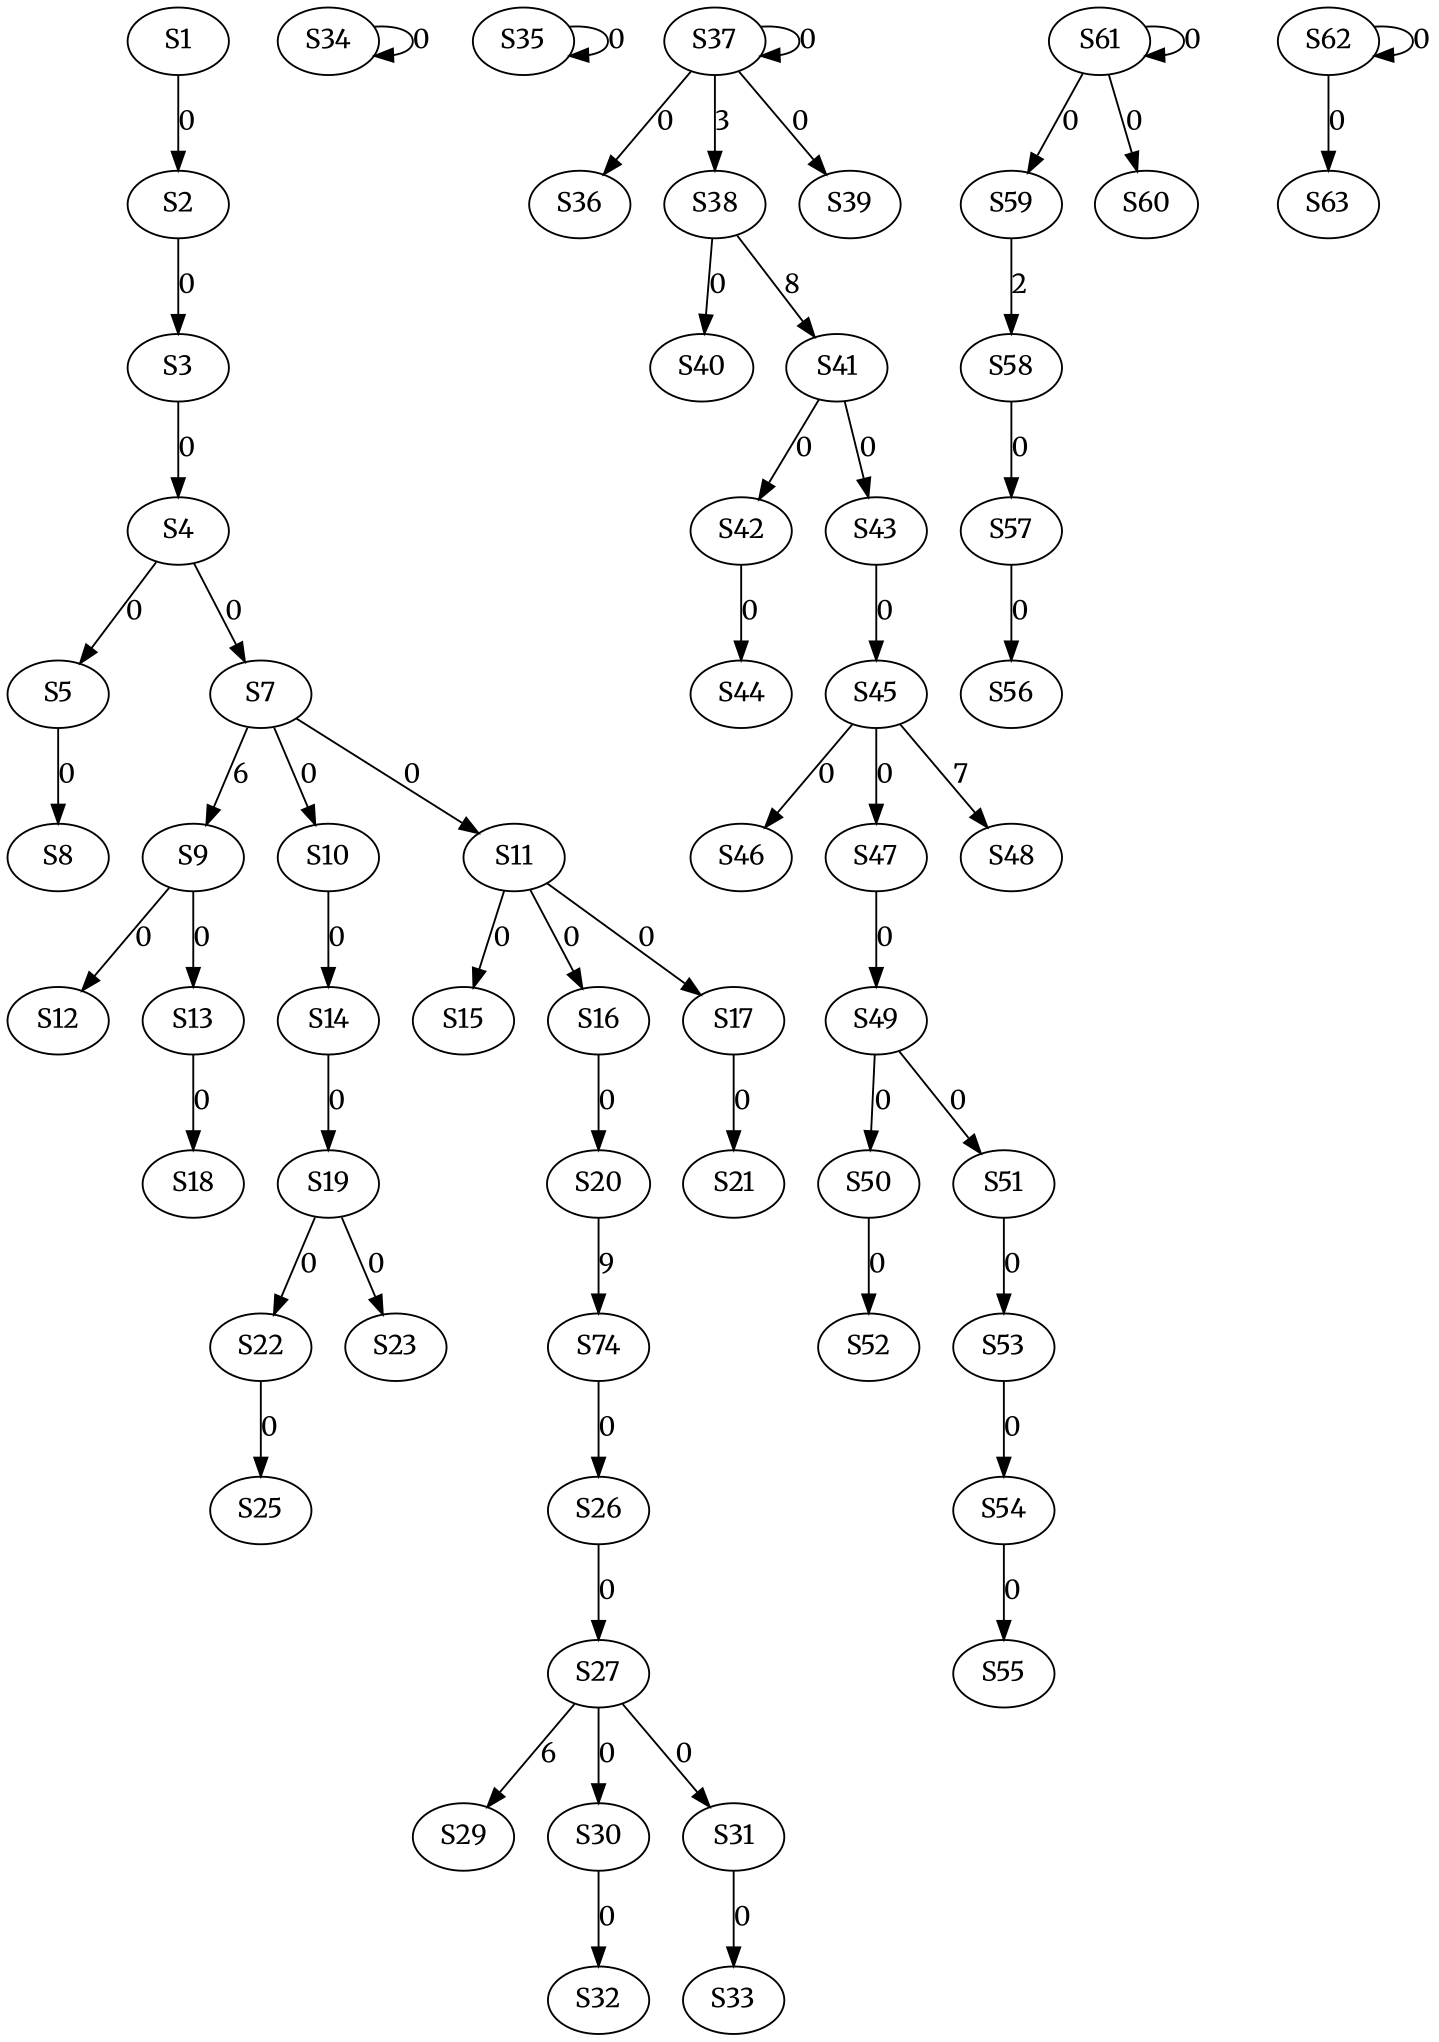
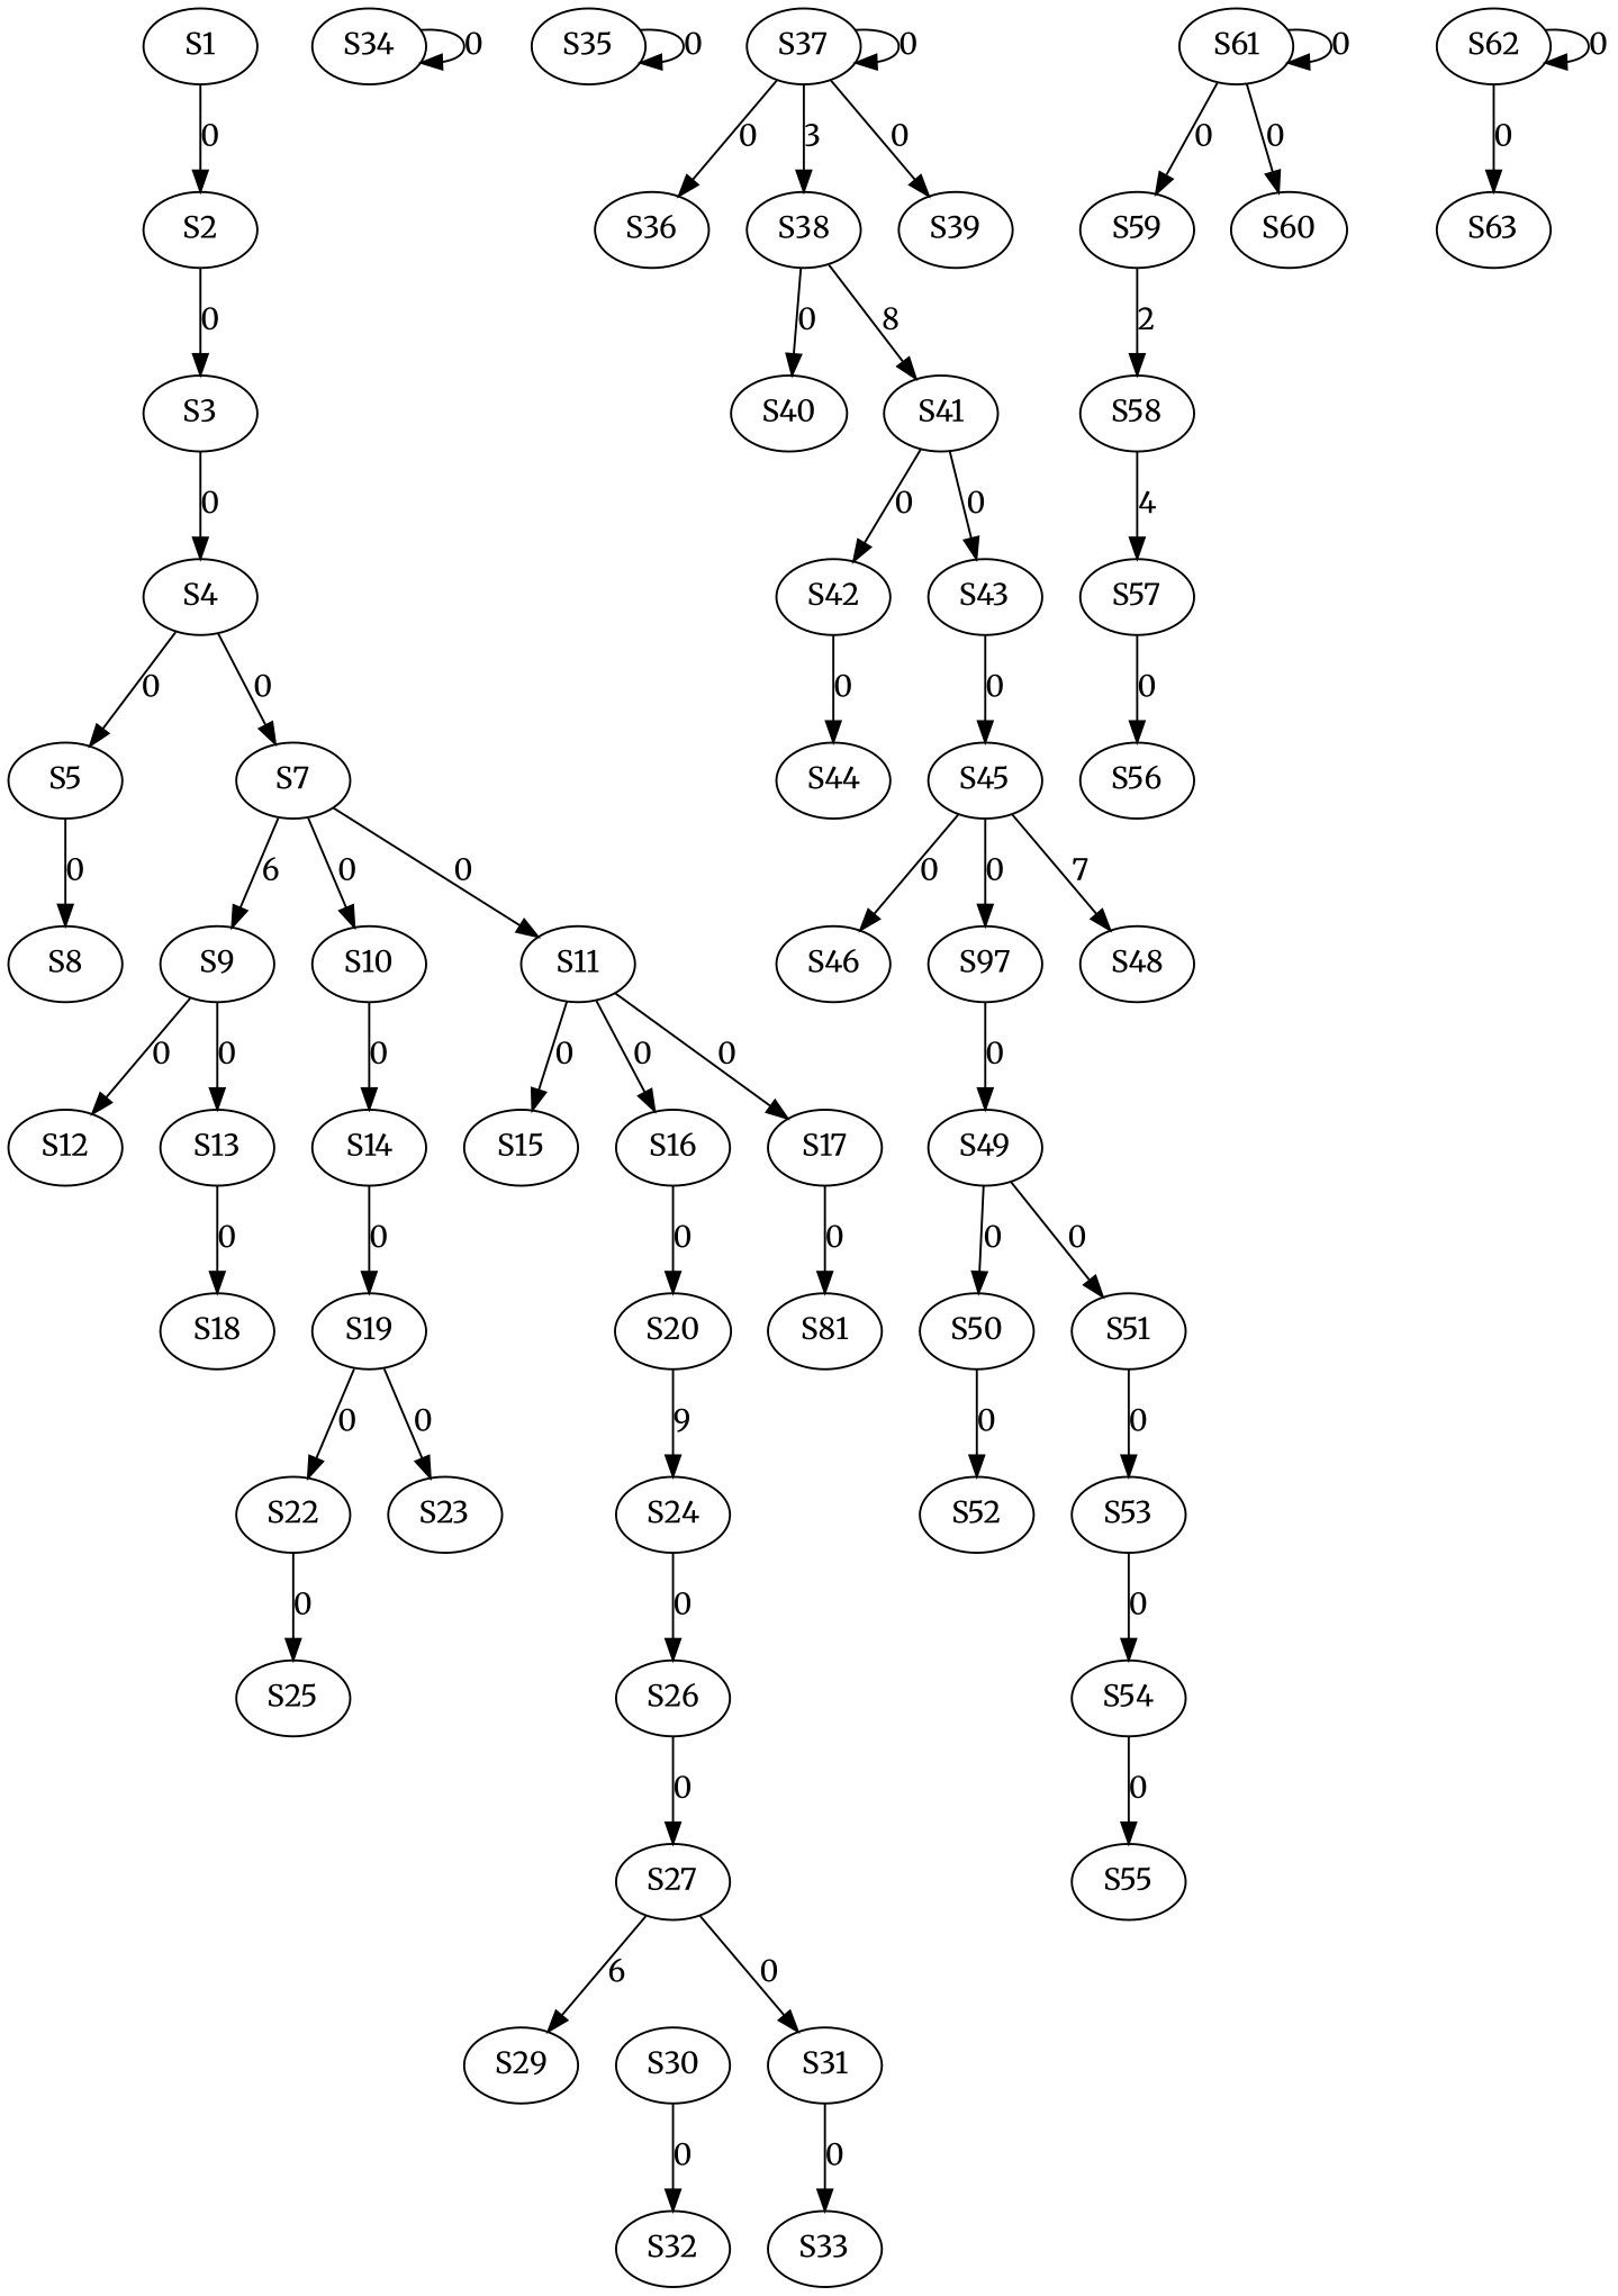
  strict digraph {
    fontname=Merriweather
    node [fontname=Merriweather]
    edge [fontname=Merriweather]
    S1
    S2
    S3
    S4
    S5
    S7
    S8
    S9
    S10
    S11
    S12
    S13
    S14
    S15
    S16
    S17
    S18
    S19
    S20
-   S21
+   S21 [label=S81]
    S22
    S23
-   S24 [label=S74]
+   S24
    S25
    S26
    S27
    S29
    S30
    S31
    S32
    S33
    S34
    S35
    S37
    S36
    S38
    S39
    S40
    S41
    S42
    S43
    S44
    S45
    S46
-   S47
+   S47 [label=S97]
    S48
    S49
    S50
    S51
    S52
    S53
    S54
    S55
    S57
    S56
    S58
    S59
    S61
    S60
    S62
    S63
    S1 -> S2 [label=0]
    S2 -> S3 [label=0]
    S3 -> S4 [label=0]
    S4 -> S5 [label=0]
    S4 -> S7 [label=0]
    S5 -> S8 [label=0]
    S7 -> S9 [label=6]
    S7 -> S10 [label=0]
    S7 -> S11 [label=0]
    S9 -> S12 [label=0]
    S9 -> S13 [label=0]
    S10 -> S14 [label=0]
    S11 -> S15 [label=0]
    S11 -> S16 [label=0]
    S11 -> S17 [label=0]
    S13 -> S18 [label=0]
    S14 -> S19 [label=0]
    S16 -> S20 [label=0]
    S17 -> S21 [label=0]
    S19 -> S22 [label=0]
    S19 -> S23 [label=0]
    S20 -> S24 [label=9]
    S22 -> S25 [label=0]
    S24 -> S26 [label=0]
    S26 -> S27 [label=0]
    S27 -> S29 [label=6]
-   S27 -> S30 [label=0]
    S27 -> S31 [label=0]
    S30 -> S32 [label=0]
    S31 -> S33 [label=0]
    S34 -> S34 [label=0]
    S35 -> S35 [label=0]
    S37 -> S37 [label=0]
    S37 -> S36 [label=0]
    S37 -> S38 [label=3]
    S37 -> S39 [label=0]
    S38 -> S40 [label=0]
    S38 -> S41 [label=8]
    S41 -> S42 [label=0]
    S41 -> S43 [label=0]
    S42 -> S44 [label=0]
    S43 -> S45 [label=0]
    S45 -> S46 [label=0]
    S45 -> S47 [label=0]
    S45 -> S48 [label=7]
    S47 -> S49 [label=0]
    S49 -> S50 [label=0]
    S49 -> S51 [label=0]
    S50 -> S52 [label=0]
    S51 -> S53 [label=0]
    S53 -> S54 [label=0]
    S54 -> S55 [label=0]
    S57 -> S56 [label=0]
-   S58 -> S57 [label=0]
+   S58 -> S57 [label=4]
    S59 -> S58 [label=2]
    S61 -> S59 [label=0]
    S61 -> S61 [label=0]
    S61 -> S60 [label=0]
    S62 -> S62 [label=0]
    S62 -> S63 [label=0]
  }
